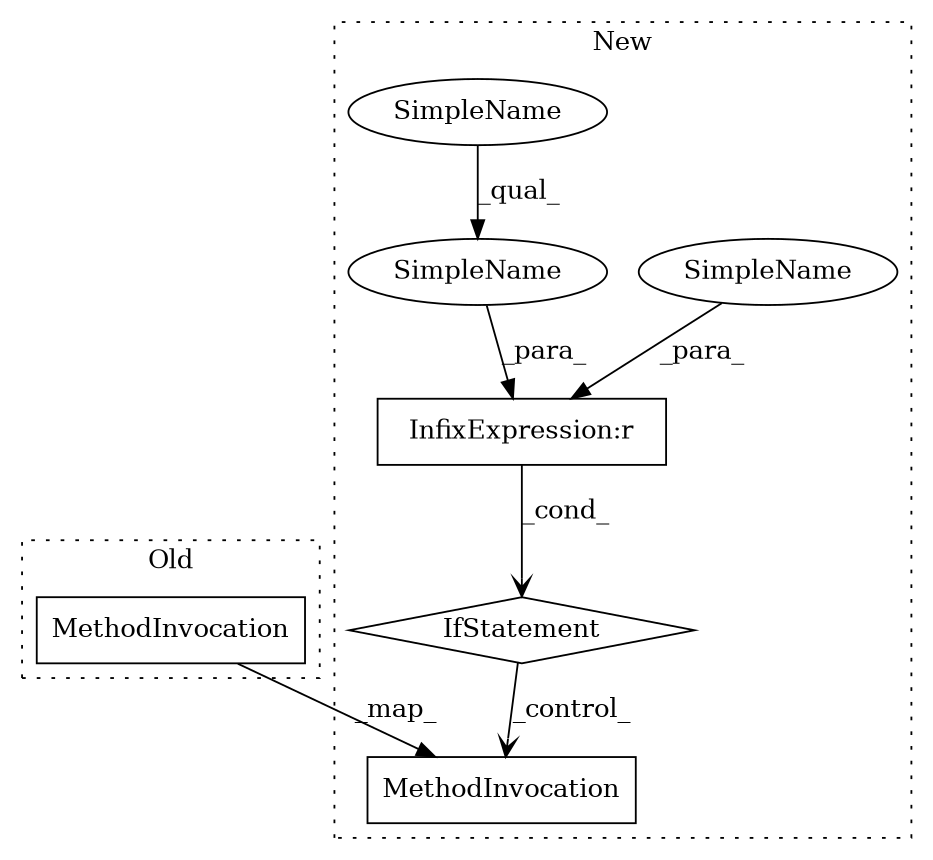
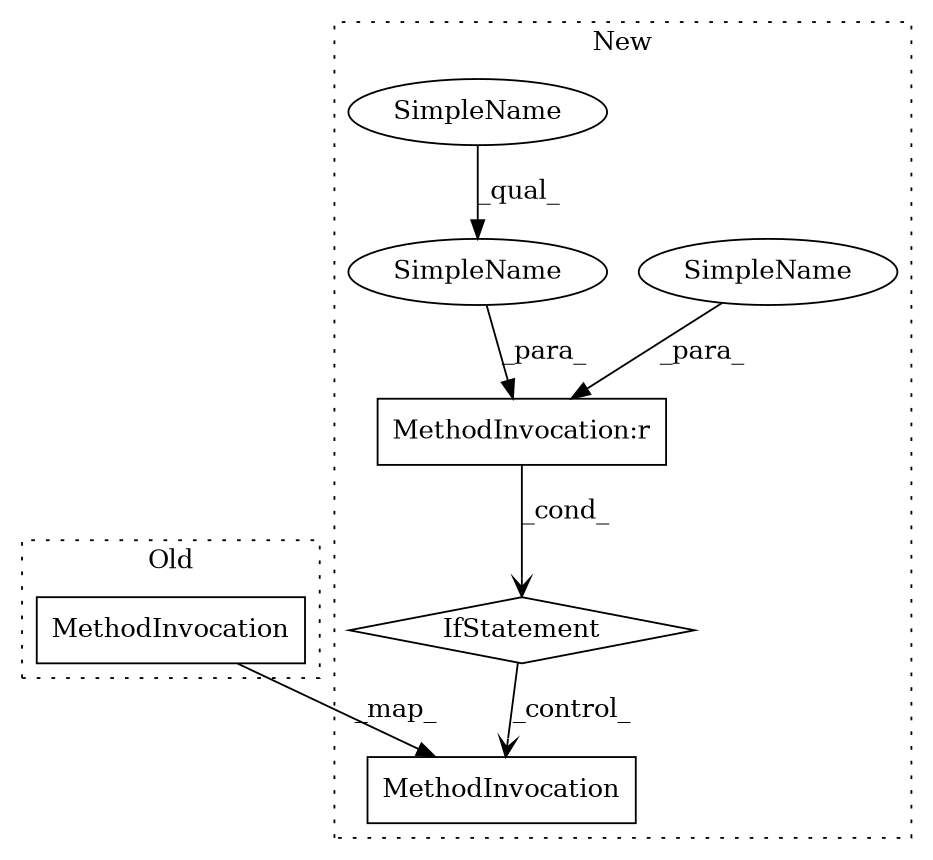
  digraph {
    fontname="DejaVu Serif"
    node [a=42 l="8,1" s=4737 shape=box fontname="DejaVu Serif"]
    edge [arrowhead=normal fontname="DejaVu Serif"]
    n1 [a=25 l="4,1" label=IfStatement s="4716,4750" shape=diamond]
    n2 [a=32 label=MethodInvocation s="4785,4800"]
    n3 [l=13 label=SimpleName shape=ellipse]
    n4 [l=13 label=SimpleName s=4720 shape=ellipse]
    n5 [l=9 label=SimpleName shape=ellipse]
-   n6 [a=27 l=4 label="InfixExpression:r" s=4733]
+   n6 [a=27 l=4 label="MethodInvocation:r" s=4733]
    n7 [a=32 label=MethodInvocation s="4298,4313"]
    subgraph cluster_1 {
      label=New
      style=dotted
      n1
      n2
      n3
      n4
      n5
      n6
    }
    subgraph cluster_2 {
      label=Old
      style=dotted
      n7
    }
    n1 -> n2 [label=_control_ arrowhead=vee]
    n3 -> n6 [label=_para_]
    n4 -> n6 [label=_para_]
    n5 -> n3 [label=_qual_]
    n6 -> n1 [label=_cond_ arrowhead=vee]
    n7 -> n2 [label=_map_]
  }
